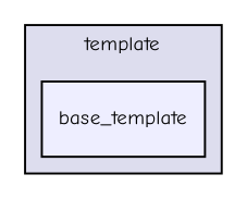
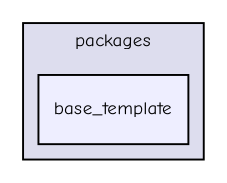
  digraph {
    compound=true
    rankdir=LR
    fontname="Comic Neue"
    n1 [fillcolor="#eeeeff" fontname="Comic Neue" fontsize=10 label=base_template pencolor=black shape=box style=filled]
    subgraph cluster_1 {
      bgcolor="#ddddee"
      fontsize=10
-     label=template
+     label=packages
      pencolor=black
      n1
    }
  }
